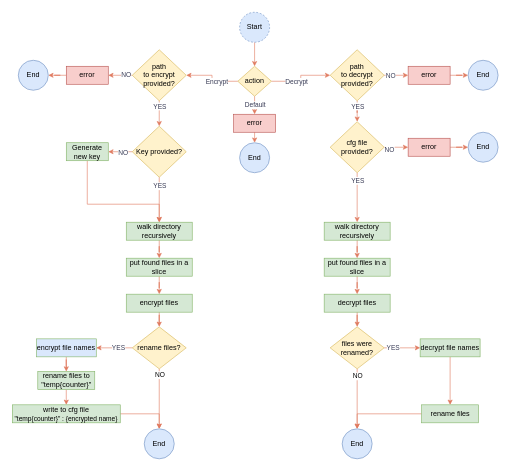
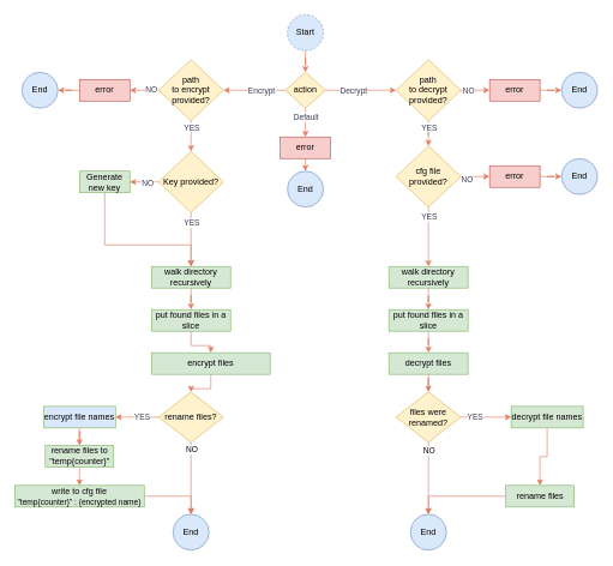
  <mxCell id="0" />
  <mxCell id="1" parent="0" />
  <mxCell id="2" style="edgeStyle=orthogonalEdgeStyle;rounded=0;orthogonalLoop=1;jettySize=auto;html=1;entryX=0.5;entryY=0;entryDx=0;entryDy=0;labelBackgroundColor=none;strokeColor=#E07A5F;fontColor=default;" parent="1" source="3" target="10" edge="1"><mxGeometry relative="1" as="geometry" /></mxCell>
  <mxCell id="3" value="Start" style="ellipse;whiteSpace=wrap;html=1;aspect=fixed;labelBackgroundColor=none;fillColor=#dae8fc;strokeColor=#6c8ebf;dashed=1;" parent="1" vertex="1"><mxGeometry x="399" y="20" width="50" height="50" as="geometry" /></mxCell>
  <mxCell id="4" style="edgeStyle=orthogonalEdgeStyle;rounded=0;orthogonalLoop=1;jettySize=auto;html=1;entryX=1;entryY=0.5;entryDx=0;entryDy=0;labelBackgroundColor=none;strokeColor=#E07A5F;fontColor=default;" parent="1" source="10" target="15" edge="1"><mxGeometry relative="1" as="geometry"><mxPoint x="300" y="125" as="targetPoint" /></mxGeometry></mxCell>
  <mxCell id="5" value="Encrypt" style="edgeLabel;html=1;align=center;verticalAlign=middle;resizable=0;points=[];fontColor=#393C56;" parent="4" vertex="1" connectable="0"><mxGeometry x="-0.542" y="-2" relative="1" as="geometry"><mxPoint x="-14" y="2" as="offset" /></mxGeometry></mxCell>
  <mxCell id="6" style="edgeStyle=orthogonalEdgeStyle;rounded=0;orthogonalLoop=1;jettySize=auto;html=1;entryX=0;entryY=0.5;entryDx=0;entryDy=0;labelBackgroundColor=none;strokeColor=#E07A5F;fontColor=default;" parent="1" source="10" target="50" edge="1"><mxGeometry relative="1" as="geometry"><mxPoint x="550" y="125" as="targetPoint" /></mxGeometry></mxCell>
  <mxCell id="7" value="&lt;div&gt;Decrypt&lt;/div&gt;" style="edgeLabel;html=1;align=center;verticalAlign=middle;resizable=0;points=[];fontColor=#393C56;" parent="6" vertex="1" connectable="0"><mxGeometry x="-0.449" y="3" relative="1" as="geometry"><mxPoint x="11" y="3" as="offset" /></mxGeometry></mxCell>
  <mxCell id="8" style="edgeStyle=orthogonalEdgeStyle;rounded=0;orthogonalLoop=1;jettySize=auto;html=1;entryX=0.5;entryY=0;entryDx=0;entryDy=0;strokeColor=#E07A5F;fontColor=#393C56;fillColor=#F2CC8F;" parent="1" source="10" target="27" edge="1"><mxGeometry relative="1" as="geometry"><mxPoint x="424" y="190" as="targetPoint" /></mxGeometry></mxCell>
  <mxCell id="9" value="Default" style="edgeLabel;html=1;align=center;verticalAlign=middle;resizable=0;points=[];fontColor=#393C56;" parent="8" vertex="1" connectable="0"><mxGeometry x="-0.45" y="-1" relative="1" as="geometry"><mxPoint x="1" as="offset" /></mxGeometry></mxCell>
- <mxCell id="10" value="action" style="rhombus;whiteSpace=wrap;html=1;fillColor=#fff2cc;strokeColor=#d6b656;labelBackgroundColor=none;" parent="1" vertex="1"><mxGeometry x="396" y="110" width="56" height="50" as="geometry" /></mxCell>
+ <mxCell id="10" value="action" style="rhombus;whiteSpace=wrap;html=1;fillColor=#fff2cc;strokeColor=#d6b656;labelBackgroundColor=none;" parent="1" vertex="1"><mxGeometry x="396" y="100" width="56" height="50" as="geometry" /></mxCell>
  <mxCell id="11" style="edgeStyle=orthogonalEdgeStyle;rounded=0;orthogonalLoop=1;jettySize=auto;html=1;entryX=0.5;entryY=0;entryDx=0;entryDy=0;strokeColor=#E07A5F;fontColor=#393C56;fillColor=#F2CC8F;" parent="1" source="15" target="20" edge="1"><mxGeometry relative="1" as="geometry" /></mxCell>
  <mxCell id="12" value="YES" style="edgeLabel;html=1;align=center;verticalAlign=middle;resizable=0;points=[];fontColor=#393C56;" parent="11" vertex="1" connectable="0"><mxGeometry x="-0.6" y="-2" relative="1" as="geometry"><mxPoint x="2" as="offset" /></mxGeometry></mxCell>
  <mxCell id="13" style="edgeStyle=orthogonalEdgeStyle;rounded=0;orthogonalLoop=1;jettySize=auto;html=1;entryX=1;entryY=0.5;entryDx=0;entryDy=0;strokeColor=#E07A5F;fontColor=#393C56;fillColor=#F2CC8F;" parent="1" source="15" target="23" edge="1"><mxGeometry relative="1" as="geometry" /></mxCell>
  <mxCell id="14" value="NO" style="edgeLabel;html=1;align=center;verticalAlign=middle;resizable=0;points=[];fontColor=#393C56;" parent="13" vertex="1" connectable="0"><mxGeometry x="-0.45" y="-1" relative="1" as="geometry"><mxPoint as="offset" /></mxGeometry></mxCell>
  <mxCell id="15" value="&lt;div&gt;path&lt;/div&gt;&lt;div&gt;to encrypt provided?&lt;br&gt;&lt;/div&gt;" style="rhombus;whiteSpace=wrap;html=1;strokeColor=#d6b656;fillColor=#fff2cc;" parent="1" vertex="1"><mxGeometry x="220" y="82.5" width="90" height="85" as="geometry" /></mxCell>
  <mxCell id="16" style="edgeStyle=orthogonalEdgeStyle;rounded=0;orthogonalLoop=1;jettySize=auto;html=1;entryX=1;entryY=0.5;entryDx=0;entryDy=0;strokeColor=#E07A5F;fontColor=#393C56;fillColor=#F2CC8F;" parent="1" source="20" target="25" edge="1"><mxGeometry relative="1" as="geometry" /></mxCell>
  <mxCell id="17" value="&lt;div&gt;NO&lt;/div&gt;" style="edgeLabel;html=1;align=center;verticalAlign=middle;resizable=0;points=[];fontColor=#393C56;" parent="16" vertex="1" connectable="0"><mxGeometry x="-0.2" y="2" relative="1" as="geometry"><mxPoint as="offset" /></mxGeometry></mxCell>
  <mxCell id="18" style="edgeStyle=orthogonalEdgeStyle;rounded=0;orthogonalLoop=1;jettySize=auto;html=1;entryX=0.5;entryY=0;entryDx=0;entryDy=0;strokeColor=#E07A5F;fontColor=#393C56;fillColor=#F2CC8F;" parent="1" source="20" target="30" edge="1"><mxGeometry relative="1" as="geometry"><mxPoint x="265" y="350" as="targetPoint" /></mxGeometry></mxCell>
  <mxCell id="19" value="YES" style="edgeLabel;html=1;align=center;verticalAlign=middle;resizable=0;points=[];fontColor=#393C56;" parent="18" vertex="1" connectable="0"><mxGeometry x="-0.636" y="-3" relative="1" as="geometry"><mxPoint x="3" as="offset" /></mxGeometry></mxCell>
  <mxCell id="20" value="Key provided?" style="rhombus;whiteSpace=wrap;html=1;strokeColor=#d6b656;fillColor=#fff2cc;" parent="1" vertex="1"><mxGeometry x="220" y="210" width="90" height="85" as="geometry" /></mxCell>
  <mxCell id="21" value="End" style="ellipse;whiteSpace=wrap;html=1;aspect=fixed;labelBackgroundColor=none;fillColor=#dae8fc;strokeColor=#6c8ebf;" parent="1" vertex="1"><mxGeometry x="30" y="100" width="50" height="50" as="geometry" /></mxCell>
  <mxCell id="22" style="edgeStyle=orthogonalEdgeStyle;rounded=0;orthogonalLoop=1;jettySize=auto;html=1;entryX=1;entryY=0.5;entryDx=0;entryDy=0;strokeColor=#E07A5F;fontColor=#393C56;fillColor=#F2CC8F;" parent="1" source="23" target="21" edge="1"><mxGeometry relative="1" as="geometry" /></mxCell>
  <mxCell id="23" value="error" style="rounded=0;whiteSpace=wrap;html=1;strokeColor=#b85450;fillColor=#f8cecc;" parent="1" vertex="1"><mxGeometry x="110" y="110" width="70" height="30" as="geometry" /></mxCell>
  <mxCell id="24" style="edgeStyle=orthogonalEdgeStyle;rounded=0;orthogonalLoop=1;jettySize=auto;html=1;exitX=0.5;exitY=1;exitDx=0;exitDy=0;entryX=0.5;entryY=0;entryDx=0;entryDy=0;strokeColor=#E07A5F;fontColor=#393C56;fillColor=#F2CC8F;" parent="1" source="25" target="30" edge="1"><mxGeometry relative="1" as="geometry"><mxPoint x="145" y="295" as="targetPoint" /><Array as="points"><mxPoint x="145" y="340" /><mxPoint x="265" y="340" /></Array></mxGeometry></mxCell>
  <mxCell id="25" value="Generate new key" style="rounded=0;whiteSpace=wrap;html=1;strokeColor=#82b366;fillColor=#d5e8d4;" parent="1" vertex="1"><mxGeometry x="110" y="237.5" width="70" height="30" as="geometry" /></mxCell>
  <mxCell id="26" style="edgeStyle=orthogonalEdgeStyle;rounded=0;orthogonalLoop=1;jettySize=auto;html=1;exitX=0.5;exitY=1;exitDx=0;exitDy=0;entryX=0.5;entryY=0;entryDx=0;entryDy=0;strokeColor=#E07A5F;fontColor=#393C56;fillColor=#F2CC8F;" parent="1" source="27" target="28" edge="1"><mxGeometry relative="1" as="geometry" /></mxCell>
  <mxCell id="27" value="error" style="rounded=0;whiteSpace=wrap;html=1;strokeColor=#b85450;fillColor=#f8cecc;" parent="1" vertex="1"><mxGeometry x="389" y="190" width="70" height="30" as="geometry" /></mxCell>
  <mxCell id="28" value="End" style="ellipse;whiteSpace=wrap;html=1;aspect=fixed;labelBackgroundColor=none;fillColor=#dae8fc;strokeColor=#6c8ebf;" parent="1" vertex="1"><mxGeometry x="399" y="237.5" width="50" height="50" as="geometry" /></mxCell>
  <mxCell id="29" value="" style="edgeStyle=orthogonalEdgeStyle;rounded=0;orthogonalLoop=1;jettySize=auto;html=1;strokeColor=#E07A5F;fontColor=#393C56;fillColor=#F2CC8F;" parent="1" source="30" target="32" edge="1"><mxGeometry relative="1" as="geometry" /></mxCell>
  <mxCell id="30" value="walk directory recursively" style="rounded=0;whiteSpace=wrap;html=1;strokeColor=#82b366;fillColor=#d5e8d4;" parent="1" vertex="1"><mxGeometry x="210" y="370" width="110" height="30" as="geometry" /></mxCell>
  <mxCell id="31" style="edgeStyle=orthogonalEdgeStyle;rounded=0;orthogonalLoop=1;jettySize=auto;html=1;entryX=0.5;entryY=0;entryDx=0;entryDy=0;strokeColor=#E07A5F;" edge="1" parent="1" source="32" target="45"><mxGeometry relative="1" as="geometry" /></mxCell>
  <mxCell id="32" value="put found files in a slice" style="rounded=0;whiteSpace=wrap;html=1;strokeColor=#82b366;fillColor=#d5e8d4;" parent="1" vertex="1"><mxGeometry x="210" y="430" width="110" height="30" as="geometry" /></mxCell>
  <mxCell id="33" style="edgeStyle=orthogonalEdgeStyle;rounded=0;orthogonalLoop=1;jettySize=auto;html=1;entryX=1;entryY=0.5;entryDx=0;entryDy=0;strokeColor=#E07A5F;fontColor=#393C56;fillColor=#F2CC8F;" parent="1" source="37" target="39" edge="1"><mxGeometry relative="1" as="geometry" /></mxCell>
  <mxCell id="34" value="YES" style="edgeLabel;html=1;align=center;verticalAlign=middle;resizable=0;points=[];fontColor=#393C56;" parent="33" vertex="1" connectable="0"><mxGeometry x="-0.55" y="-4" relative="1" as="geometry"><mxPoint x="-11" y="4" as="offset" /></mxGeometry></mxCell>
  <mxCell id="35" style="edgeStyle=orthogonalEdgeStyle;rounded=0;orthogonalLoop=1;jettySize=auto;html=1;entryX=0.5;entryY=0;entryDx=0;entryDy=0;strokeColor=#E07A5F;" edge="1" parent="1" source="37" target="54"><mxGeometry relative="1" as="geometry" /></mxCell>
  <mxCell id="36" value="NO" style="edgeLabel;html=1;align=center;verticalAlign=middle;resizable=0;points=[];" vertex="1" connectable="0" parent="35"><mxGeometry x="-0.58" y="-1" relative="1" as="geometry"><mxPoint x="1" y="-11" as="offset" /></mxGeometry></mxCell>
  <mxCell id="37" value="rename files?" style="rhombus;whiteSpace=wrap;html=1;strokeColor=#d6b656;fillColor=#fff2cc;" parent="1" vertex="1"><mxGeometry x="220" y="544.5" width="90" height="70" as="geometry" /></mxCell>
  <mxCell id="38" style="edgeStyle=orthogonalEdgeStyle;rounded=0;orthogonalLoop=1;jettySize=auto;html=1;entryX=0.5;entryY=0;entryDx=0;entryDy=0;strokeColor=#E07A5F;fontColor=#393C56;fillColor=#F2CC8F;" parent="1" source="39" target="41" edge="1"><mxGeometry relative="1" as="geometry" /></mxCell>
  <mxCell id="39" value="encrypt file names" style="rounded=0;whiteSpace=wrap;html=1;strokeColor=#82b366;fillColor=#dae8fc;" parent="1" vertex="1"><mxGeometry x="60" y="564.5" width="100" height="30" as="geometry" /></mxCell>
  <mxCell id="40" style="edgeStyle=orthogonalEdgeStyle;rounded=0;orthogonalLoop=1;jettySize=auto;html=1;exitX=0.5;exitY=1;exitDx=0;exitDy=0;entryX=0.5;entryY=0;entryDx=0;entryDy=0;strokeColor=#E07A5F;fontColor=#393C56;fillColor=#F2CC8F;" parent="1" source="41" target="43" edge="1"><mxGeometry relative="1" as="geometry" /></mxCell>
  <mxCell id="41" value="rename files to &quot;temp{counter}&quot;" style="rounded=0;whiteSpace=wrap;html=1;strokeColor=#82b366;fillColor=#d5e8d4;" parent="1" vertex="1"><mxGeometry x="62.5" y="619" width="95" height="30" as="geometry" /></mxCell>
  <mxCell id="42" style="edgeStyle=orthogonalEdgeStyle;rounded=0;orthogonalLoop=1;jettySize=auto;html=1;entryX=0.5;entryY=0;entryDx=0;entryDy=0;strokeColor=#E07A5F;" edge="1" parent="1" source="43" target="54"><mxGeometry relative="1" as="geometry" /></mxCell>
  <mxCell id="43" value="&lt;div&gt;write to cfg file&lt;/div&gt;&lt;div&gt;&lt;font style=&quot;font-size: 11px;&quot;&gt;&quot;temp{counter}&quot; : {encrypted name}&lt;/font&gt;&lt;br&gt;&lt;/div&gt;" style="rounded=0;whiteSpace=wrap;html=1;strokeColor=#82b366;fillColor=#d5e8d4;" parent="1" vertex="1"><mxGeometry x="20" y="674.5" width="180" height="30" as="geometry" /></mxCell>
  <mxCell id="44" style="edgeStyle=orthogonalEdgeStyle;rounded=0;orthogonalLoop=1;jettySize=auto;html=1;entryX=0.5;entryY=0;entryDx=0;entryDy=0;strokeColor=#E07A5F;" edge="1" parent="1" source="45" target="37"><mxGeometry relative="1" as="geometry" /></mxCell>
- <mxCell id="45" value="encrypt files" style="rounded=0;whiteSpace=wrap;html=1;strokeColor=#82b366;fillColor=#d5e8d4;" parent="1" vertex="1"><mxGeometry x="210" y="490" width="110" height="30" as="geometry" /></mxCell>
+ <mxCell id="45" value="encrypt files" style="rounded=0;whiteSpace=wrap;html=1;strokeColor=#82b366;fillColor=#d5e8d4;" parent="1" vertex="1"><mxGeometry x="210" y="490" width="165" height="30" as="geometry" /></mxCell>
  <mxCell id="46" style="edgeStyle=orthogonalEdgeStyle;rounded=0;orthogonalLoop=1;jettySize=auto;html=1;entryX=0;entryY=0.5;entryDx=0;entryDy=0;strokeColor=#E07A5F;fontColor=#393C56;fillColor=#F2CC8F;" parent="1" source="50" target="52" edge="1"><mxGeometry relative="1" as="geometry" /></mxCell>
  <mxCell id="47" value="NO" style="edgeLabel;html=1;align=center;verticalAlign=middle;resizable=0;points=[];fontColor=#393C56;" parent="46" vertex="1" connectable="0"><mxGeometry x="0.2" relative="1" as="geometry"><mxPoint x="-14" as="offset" /></mxGeometry></mxCell>
  <mxCell id="48" style="edgeStyle=orthogonalEdgeStyle;rounded=0;orthogonalLoop=1;jettySize=auto;html=1;entryX=0.5;entryY=0;entryDx=0;entryDy=0;strokeColor=#E07A5F;fontColor=#393C56;fillColor=#F2CC8F;" parent="1" source="50" target="59" edge="1"><mxGeometry relative="1" as="geometry" /></mxCell>
  <mxCell id="49" value="YES" style="edgeLabel;html=1;align=center;verticalAlign=middle;resizable=0;points=[];fontColor=#393C56;" parent="48" vertex="1" connectable="0"><mxGeometry x="-0.622" relative="1" as="geometry"><mxPoint as="offset" /></mxGeometry></mxCell>
  <mxCell id="50" value="&lt;div&gt;path&lt;/div&gt;&lt;div&gt;to decrypt provided?&lt;br&gt;&lt;/div&gt;" style="rhombus;whiteSpace=wrap;html=1;strokeColor=#d6b656;fillColor=#fff2cc;" parent="1" vertex="1"><mxGeometry x="550" y="82.5" width="90" height="85" as="geometry" /></mxCell>
  <mxCell id="51" style="edgeStyle=orthogonalEdgeStyle;rounded=0;orthogonalLoop=1;jettySize=auto;html=1;entryX=0;entryY=0.5;entryDx=0;entryDy=0;strokeColor=#E07A5F;fontColor=#393C56;fillColor=#F2CC8F;" parent="1" source="52" target="53" edge="1"><mxGeometry relative="1" as="geometry" /></mxCell>
  <mxCell id="52" value="error" style="rounded=0;whiteSpace=wrap;html=1;strokeColor=#b85450;fillColor=#f8cecc;" parent="1" vertex="1"><mxGeometry x="680" y="110" width="70" height="30" as="geometry" /></mxCell>
  <mxCell id="53" value="End" style="ellipse;whiteSpace=wrap;html=1;aspect=fixed;labelBackgroundColor=none;fillColor=#dae8fc;strokeColor=#6c8ebf;" parent="1" vertex="1"><mxGeometry x="780" y="100" width="50" height="50" as="geometry" /></mxCell>
  <mxCell id="54" value="End" style="ellipse;whiteSpace=wrap;html=1;aspect=fixed;labelBackgroundColor=none;fillColor=#dae8fc;strokeColor=#6c8ebf;" parent="1" vertex="1"><mxGeometry x="240" y="714.5" width="50" height="50" as="geometry" /></mxCell>
  <mxCell id="55" style="edgeStyle=orthogonalEdgeStyle;rounded=0;orthogonalLoop=1;jettySize=auto;html=1;entryX=0;entryY=0.5;entryDx=0;entryDy=0;strokeColor=#E07A5F;fontColor=#393C56;fillColor=#F2CC8F;" parent="1" source="59" target="61" edge="1"><mxGeometry relative="1" as="geometry" /></mxCell>
  <mxCell id="56" value="&lt;div&gt;NO&lt;/div&gt;" style="edgeLabel;html=1;align=center;verticalAlign=middle;resizable=0;points=[];fontColor=#393C56;" parent="55" vertex="1" connectable="0"><mxGeometry x="-0.6" y="-3" relative="1" as="geometry"><mxPoint as="offset" /></mxGeometry></mxCell>
  <mxCell id="57" style="edgeStyle=orthogonalEdgeStyle;rounded=0;orthogonalLoop=1;jettySize=auto;html=1;entryX=0.5;entryY=0;entryDx=0;entryDy=0;strokeColor=#E07A5F;fontColor=#393C56;fillColor=#F2CC8F;" parent="1" source="59" target="64" edge="1"><mxGeometry relative="1" as="geometry"><mxPoint x="595" y="310" as="targetPoint" /></mxGeometry></mxCell>
  <mxCell id="58" value="YES" style="edgeLabel;html=1;align=center;verticalAlign=middle;resizable=0;points=[];fontColor=#393C56;" parent="57" vertex="1" connectable="0"><mxGeometry x="-0.684" y="-2" relative="1" as="geometry"><mxPoint x="2" as="offset" /></mxGeometry></mxCell>
  <mxCell id="59" value="cfg file provided?" style="rhombus;whiteSpace=wrap;html=1;strokeColor=#d6b656;fillColor=#fff2cc;" parent="1" vertex="1"><mxGeometry x="550" y="202.5" width="90" height="85" as="geometry" /></mxCell>
  <mxCell id="60" style="edgeStyle=orthogonalEdgeStyle;rounded=0;orthogonalLoop=1;jettySize=auto;html=1;entryX=0;entryY=0.5;entryDx=0;entryDy=0;strokeColor=#E07A5F;fontColor=#393C56;fillColor=#F2CC8F;" parent="1" source="61" target="62" edge="1"><mxGeometry relative="1" as="geometry" /></mxCell>
  <mxCell id="61" value="error" style="rounded=0;whiteSpace=wrap;html=1;strokeColor=#b85450;fillColor=#f8cecc;" parent="1" vertex="1"><mxGeometry x="680" y="230" width="70" height="30" as="geometry" /></mxCell>
  <mxCell id="62" value="End" style="ellipse;whiteSpace=wrap;html=1;aspect=fixed;labelBackgroundColor=none;fillColor=#dae8fc;strokeColor=#6c8ebf;" parent="1" vertex="1"><mxGeometry x="780" y="220" width="50" height="50" as="geometry" /></mxCell>
  <mxCell id="63" value="" style="edgeStyle=orthogonalEdgeStyle;rounded=0;orthogonalLoop=1;jettySize=auto;html=1;strokeColor=#E07A5F;fontColor=#393C56;fillColor=#F2CC8F;entryX=0.5;entryY=0;entryDx=0;entryDy=0;" parent="1" source="64" target="66" edge="1"><mxGeometry relative="1" as="geometry" /></mxCell>
  <mxCell id="64" value="walk directory recursively" style="rounded=0;whiteSpace=wrap;html=1;strokeColor=#82b366;fillColor=#d5e8d4;" parent="1" vertex="1"><mxGeometry x="540" y="370" width="110" height="30" as="geometry" /></mxCell>
  <mxCell id="65" style="edgeStyle=orthogonalEdgeStyle;rounded=0;orthogonalLoop=1;jettySize=auto;html=1;entryX=0.5;entryY=0;entryDx=0;entryDy=0;strokeColor=#E07A5F;" edge="1" parent="1" source="66" target="77"><mxGeometry relative="1" as="geometry" /></mxCell>
  <mxCell id="66" value="put found files in a slice" style="rounded=0;whiteSpace=wrap;html=1;strokeColor=#82b366;fillColor=#d5e8d4;" parent="1" vertex="1"><mxGeometry x="540" y="430" width="110" height="30" as="geometry" /></mxCell>
  <mxCell id="67" style="edgeStyle=orthogonalEdgeStyle;rounded=0;orthogonalLoop=1;jettySize=auto;html=1;entryX=0;entryY=0.5;entryDx=0;entryDy=0;strokeColor=#E07A5F;fontColor=#393C56;fillColor=#F2CC8F;" parent="1" source="71" target="73" edge="1"><mxGeometry relative="1" as="geometry" /></mxCell>
  <mxCell id="68" value="YES" style="edgeLabel;html=1;align=center;verticalAlign=middle;resizable=0;points=[];fontColor=#393C56;" parent="67" vertex="1" connectable="0"><mxGeometry x="-0.12" y="3" relative="1" as="geometry"><mxPoint x="-12" y="3" as="offset" /></mxGeometry></mxCell>
  <mxCell id="69" style="edgeStyle=orthogonalEdgeStyle;rounded=0;orthogonalLoop=1;jettySize=auto;html=1;entryX=0.5;entryY=0;entryDx=0;entryDy=0;strokeColor=#E07A5F;" edge="1" parent="1" source="71" target="78"><mxGeometry relative="1" as="geometry" /></mxCell>
  <mxCell id="70" value="NO" style="edgeLabel;html=1;align=center;verticalAlign=middle;resizable=0;points=[];" vertex="1" connectable="0" parent="69"><mxGeometry x="-0.63" y="1" relative="1" as="geometry"><mxPoint x="-1" y="-7" as="offset" /></mxGeometry></mxCell>
  <mxCell id="71" value="files were renamed?" style="rhombus;whiteSpace=wrap;html=1;strokeColor=#d6b656;fillColor=#fff2cc;" parent="1" vertex="1"><mxGeometry x="550" y="544.5" width="90" height="70" as="geometry" /></mxCell>
  <mxCell id="72" style="edgeStyle=orthogonalEdgeStyle;rounded=0;orthogonalLoop=1;jettySize=auto;html=1;entryX=0.5;entryY=0;entryDx=0;entryDy=0;strokeColor=#E07A5F;fontColor=#393C56;fillColor=#F2CC8F;" parent="1" source="73" target="75" edge="1"><mxGeometry relative="1" as="geometry" /></mxCell>
- <mxCell id="73" value="decrypt file names" style="rounded=0;whiteSpace=wrap;html=1;strokeColor=#82b366;fillColor=#d5e8d4;" parent="1" vertex="1"><mxGeometry x="700" y="564.5" width="100" height="30" as="geometry" /></mxCell>
+ <mxCell id="73" value="decrypt file names" style="rounded=0;whiteSpace=wrap;html=1;strokeColor=#82b366;fillColor=#d5e8d4;" parent="1" vertex="1"><mxGeometry x="710" y="564.5" width="100" height="30" as="geometry" /></mxCell>
  <mxCell id="74" style="edgeStyle=orthogonalEdgeStyle;rounded=0;orthogonalLoop=1;jettySize=auto;html=1;entryX=0.5;entryY=0;entryDx=0;entryDy=0;strokeColor=#E07A5F;" edge="1" parent="1" source="75" target="78"><mxGeometry relative="1" as="geometry" /></mxCell>
  <mxCell id="75" value="rename files" style="rounded=0;whiteSpace=wrap;html=1;strokeColor=#82b366;fillColor=#d5e8d4;" parent="1" vertex="1"><mxGeometry x="702.5" y="674.5" width="95" height="30" as="geometry" /></mxCell>
  <mxCell id="76" style="edgeStyle=orthogonalEdgeStyle;rounded=0;orthogonalLoop=1;jettySize=auto;html=1;entryX=0.5;entryY=0;entryDx=0;entryDy=0;strokeColor=#E07A5F;" edge="1" parent="1" source="77" target="71"><mxGeometry relative="1" as="geometry" /></mxCell>
  <mxCell id="77" value="decrypt files" style="rounded=0;whiteSpace=wrap;html=1;strokeColor=#82b366;fillColor=#d5e8d4;" parent="1" vertex="1"><mxGeometry x="540" y="490" width="110" height="30" as="geometry" /></mxCell>
  <mxCell id="78" value="End" style="ellipse;whiteSpace=wrap;html=1;aspect=fixed;labelBackgroundColor=none;fillColor=#dae8fc;strokeColor=#6c8ebf;" parent="1" vertex="1"><mxGeometry x="570" y="714.5" width="50" height="50" as="geometry" /></mxCell>
